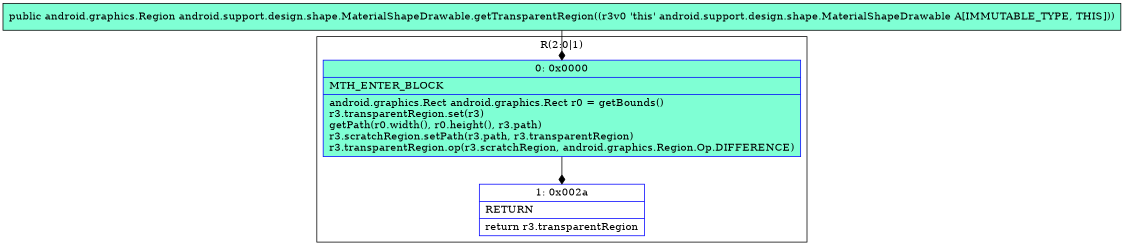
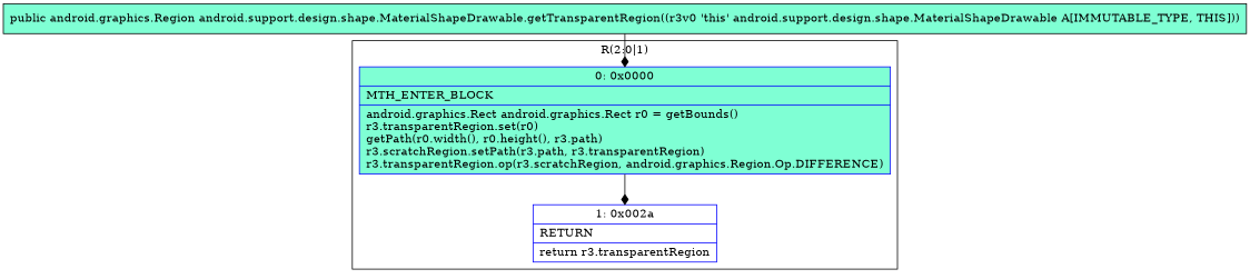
  digraph {
    node [color=blue shape=record style=filled fillcolor=aquamarine]
    edge [arrowhead=diamond]
-   n1 [label="{0\:\ 0x0000|MTH_ENTER_BLOCK\l|android.graphics.Rect android.graphics.Rect r0 = getBounds()\lr3.transparentRegion.set(r3)\lgetPath(r0.width(), r0.height(), r3.path)\lr3.scratchRegion.setPath(r3.path, r3.transparentRegion)\lr3.transparentRegion.op(r3.scratchRegion, android.graphics.Region.Op.DIFFERENCE)\l}"]
+   n1 [label="{0\:\ 0x0000|MTH_ENTER_BLOCK\l|android.graphics.Rect android.graphics.Rect r0 = getBounds()\lr3.transparentRegion.set(r0)\lgetPath(r0.width(), r0.height(), r3.path)\lr3.scratchRegion.setPath(r3.path, r3.transparentRegion)\lr3.transparentRegion.op(r3.scratchRegion, android.graphics.Region.Op.DIFFERENCE)\l}"]
    n2 [label="{1\:\ 0x002a|RETURN\l|return r3.transparentRegion\l}" fillcolor=white]
    n3 [label="{public android.graphics.Region android.support.design.shape.MaterialShapeDrawable.getTransparentRegion((r3v0 'this' android.support.design.shape.MaterialShapeDrawable A[IMMUTABLE_TYPE, THIS])) }" color=""]
    subgraph cluster_1 {
      label="R(2:0|1)"
      n1
      n2
    }
    n1 -> n2
    n3 -> n1
  }
